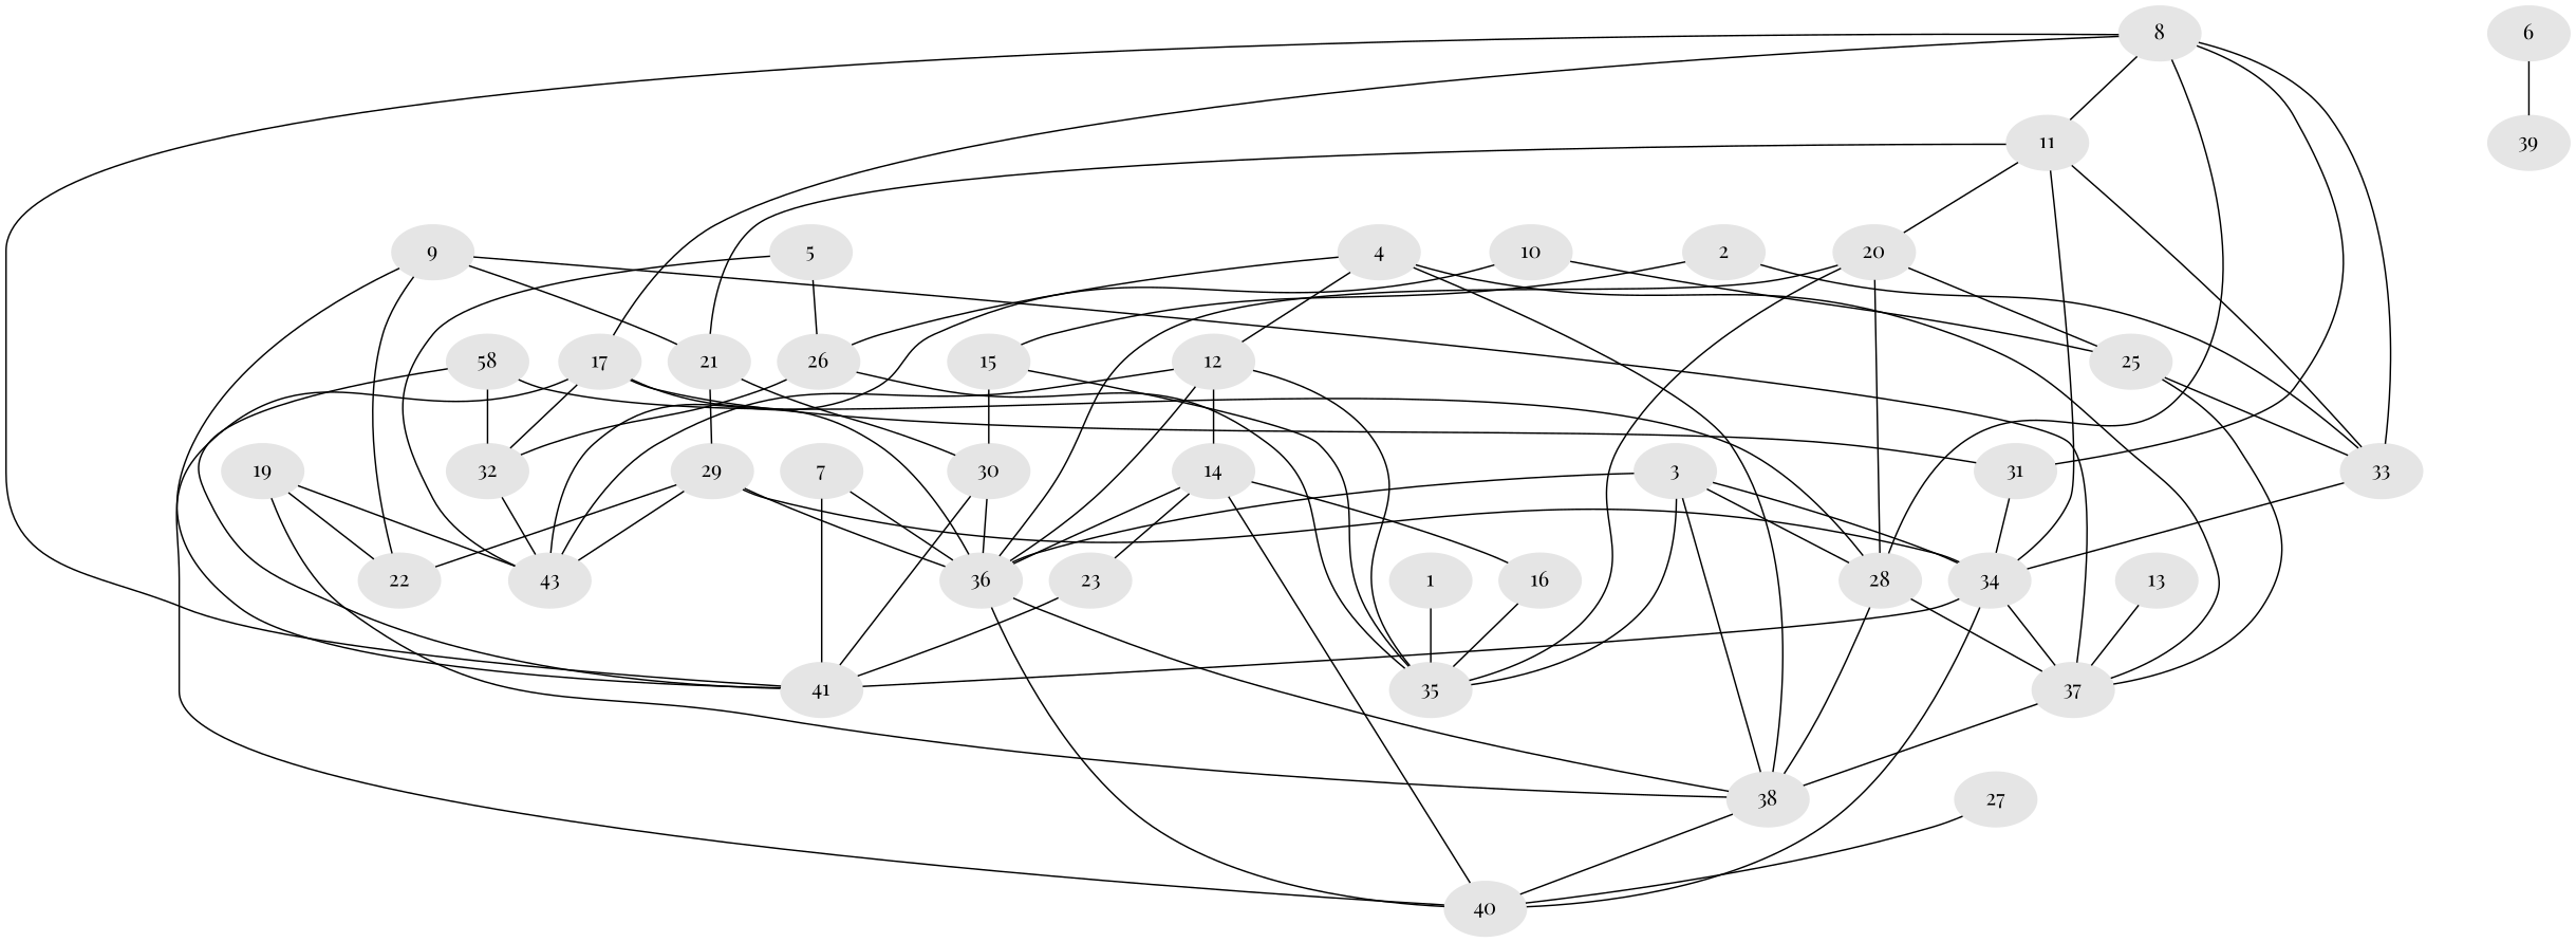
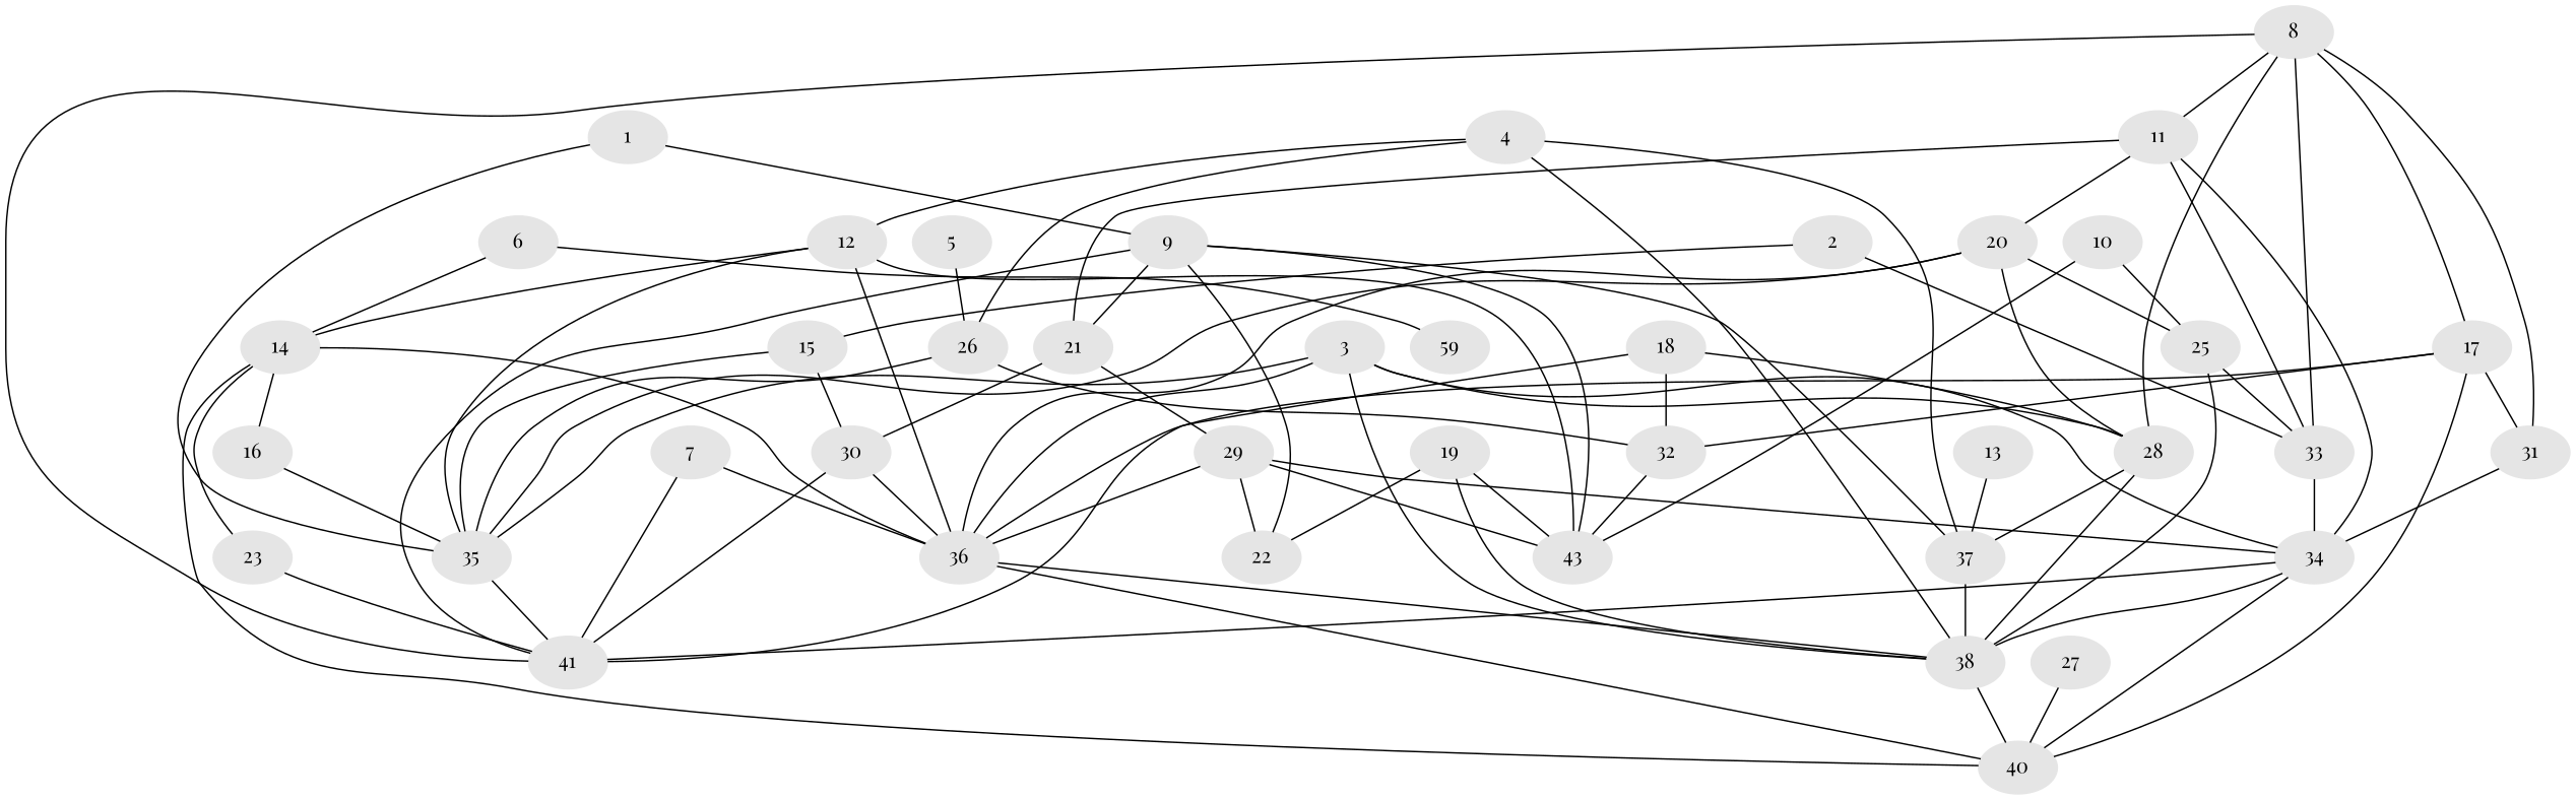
  graph {
    fontname="Playfair Display"
    node [color=gray90 fontname="Playfair Display" style=filled]
    edge [fontname="Playfair Display" weight=1.0]
    1
    9
    35
    37
    41
    21
    22
    43
    2
    15
    33
    30
    34
    3
    28
    36
    38
    40
    4
    12
    26
    14
    32
    5
    6
-   39
+   39 [label=59]
    16
    23
    7
    8
    11
    17
    31
    20
    29
    10
    25
    13
-   18 [label=58]
+   18
    19
    27
+   1 -- 9
    1 -- 35
    9 -- 37
    9 -- 41
    9 -- 21
    9 -- 22
-   5 -- 43
+   9 -- 43
+   35 -- 41
    37 -- 38
    21 -- 30
    21 -- 29
    2 -- 15
    2 -- 33
    15 -- 35
    15 -- 30
    33 -- 34
    30 -- 41
    30 -- 36 [weight=3.0]
    34 -- 41
-   34 -- 37
+   34 -- 38
    34 -- 40
    3 -- 35
    3 -- 34
    3 -- 28
    3 -- 36
    3 -- 38
    28 -- 37
    28 -- 38 [weight=2.0]
    36 -- 38
    36 -- 40
    38 -- 40
    4 -- 37
    4 -- 38
    4 -- 12
    4 -- 26
    12 -- 35
    12 -- 43
    12 -- 36
    12 -- 14
    26 -- 35
    26 -- 32
    14 -- 36
    14 -- 40
    14 -- 16
    14 -- 23
    32 -- 43
    5 -- 26
+   6 -- 14
    6 -- 39
    16 -- 35
    23 -- 41
    7 -- 41
    7 -- 36
    8 -- 41
    8 -- 33
    8 -- 28
    8 -- 11
    8 -- 17
    8 -- 31
    11 -- 21
    11 -- 33
    11 -- 34
    11 -- 20
    17 -- 36
    17 -- 40
    17 -- 32
    17 -- 31
    31 -- 34
    20 -- 35
    20 -- 28
    20 -- 36
    20 -- 25
    29 -- 22 [weight=2.0]
    29 -- 43
    29 -- 34
    29 -- 36
    10 -- 43
    10 -- 25
-   25 -- 37
+   25 -- 38
    25 -- 33
    13 -- 37
    18 -- 41
    18 -- 28
    18 -- 32
    19 -- 22
    19 -- 43
    19 -- 38
    27 -- 40
  }
